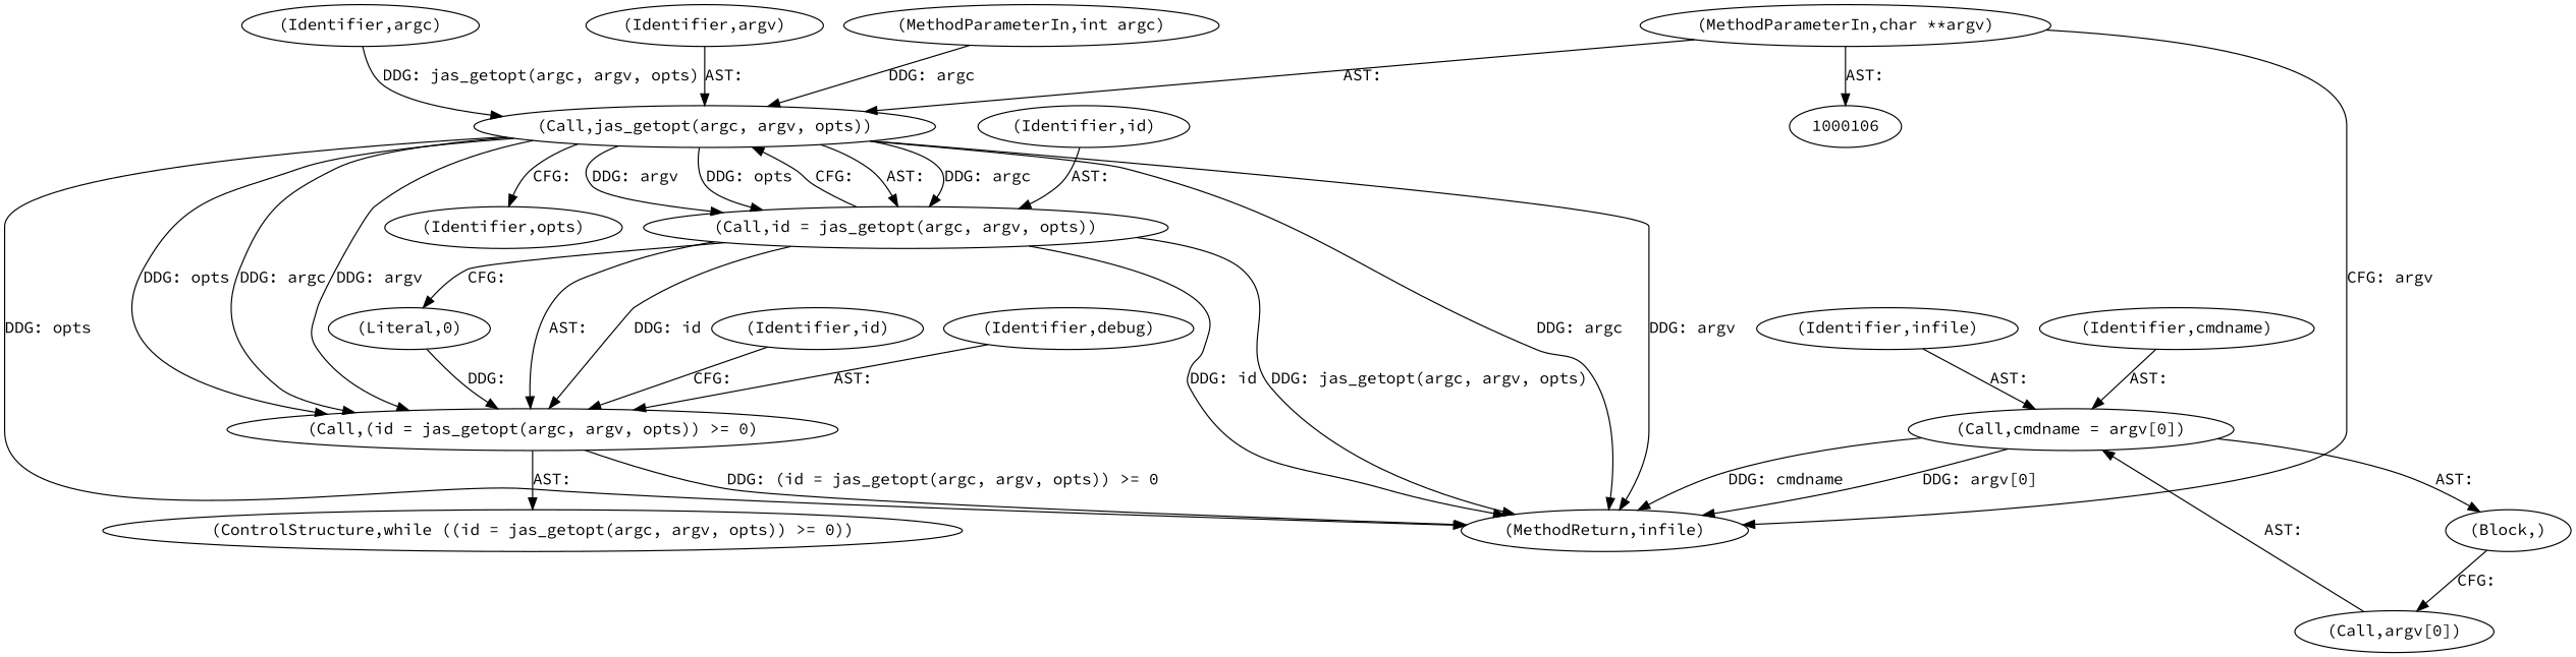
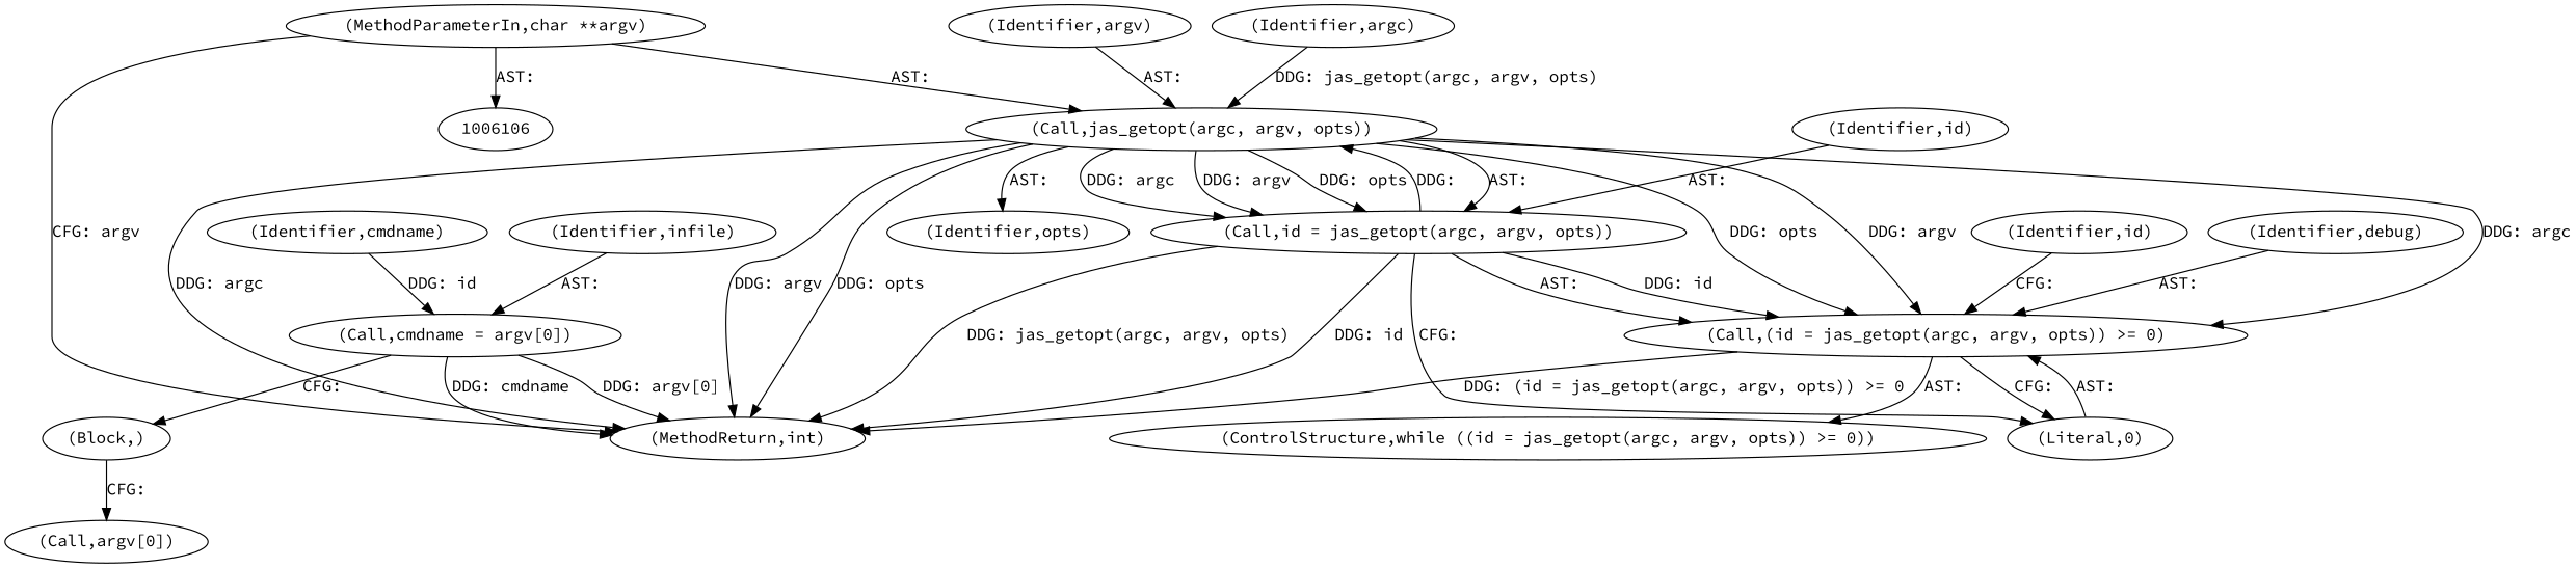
  digraph {
    fontname="Source Code Pro"
    node [fontname="Source Code Pro"]
    edge [fontname="Source Code Pro"]
    n1 [label="(MethodParameterIn,char **argv)"]
    n2 [label="(Call,jas_getopt(argc, argv, opts))"]
-   n3 [label="(MethodReturn,infile)"]
-   1000106
+   n3 [label="(MethodReturn,int)"]
+   1000106 [label=1006106]
    n5 [label="(Call,cmdname = argv[0])"]
    n6 [label="(Block,)"]
    n7 [label="(Call,(id = jas_getopt(argc, argv, opts)) >= 0)"]
    n8 [label="(Call,id = jas_getopt(argc, argv, opts))"]
    n9 [label="(Identifier,opts)"]
    n10 [label="(Call,argv[0])"]
    n11 [label="(ControlStructure,while ((id = jas_getopt(argc, argv, opts)) >= 0))"]
    n12 [label="(Literal,0)"]
    n13 [label="(Identifier,id)"]
    n14 [label="(Identifier,cmdname)"]
    n15 [label="(Identifier,infile)"]
    n16 [label="(Identifier,argv)"]
-   n17 [label="(MethodParameterIn,int argc)"]
    n18 [label="(Identifier,debug)"]
    n19 [label="(Identifier,id)"]
    n20 [label="(Identifier,argc)"]
    n1 -> n2 [label="AST: "]
    n1 -> n3 [label="CFG: argv"]
    n1 -> 1000106 [label="AST: "]
    n2 -> n3 [label="DDG: opts"]
    n2 -> n3 [label="DDG: argc"]
    n2 -> n3 [label="DDG: argv"]
    n2 -> n7 [label="DDG: argc"]
    n2 -> n7 [label="DDG: argv"]
    n2 -> n7 [label="DDG: opts"]
    n2 -> n8 [label="AST: "]
    n2 -> n8 [label="DDG: argc"]
    n2 -> n8 [label="DDG: argv"]
    n2 -> n8 [label="DDG: opts"]
-   n2 -> n9 [label="CFG: "]
+   n2 -> n9 [label="AST: "]
    n5 -> n3 [label="DDG: argv[0]"]
    n5 -> n3 [label="DDG: cmdname"]
-   n5 -> n6 [label="AST: "]
+   n5 -> n6 [label="CFG: "]
    n6 -> n10 [label="CFG: "]
    n7 -> n3 [label="DDG: (id = jas_getopt(argc, argv, opts)) >= 0"]
    n7 -> n11 [label="AST: "]
-   n8 -> n2 [label="CFG: "]
+   n7 -> n12 [label="CFG: "]
+   n8 -> n2 [label="DDG: "]
    n8 -> n3 [label="DDG: jas_getopt(argc, argv, opts)"]
    n8 -> n3 [label="DDG: id"]
    n8 -> n7 [label="AST: "]
    n8 -> n7 [label="DDG: id"]
    n8 -> n12 [label="CFG: "]
-   n10 -> n5 [label="AST: "]
-   n12 -> n7 [label="DDG: "]
+   n12 -> n7 [label="AST: "]
    n13 -> n7 [label="CFG: "]
-   n14 -> n5 [label="AST: "]
+   n14 -> n5 [label="DDG: id"]
    n15 -> n5 [label="AST: "]
    n16 -> n2 [label="AST: "]
-   n17 -> n2 [label="DDG: argc"]
    n18 -> n7 [label="AST: "]
    n19 -> n8 [label="AST: "]
    n20 -> n2 [label="DDG: jas_getopt(argc, argv, opts)"]
  }
